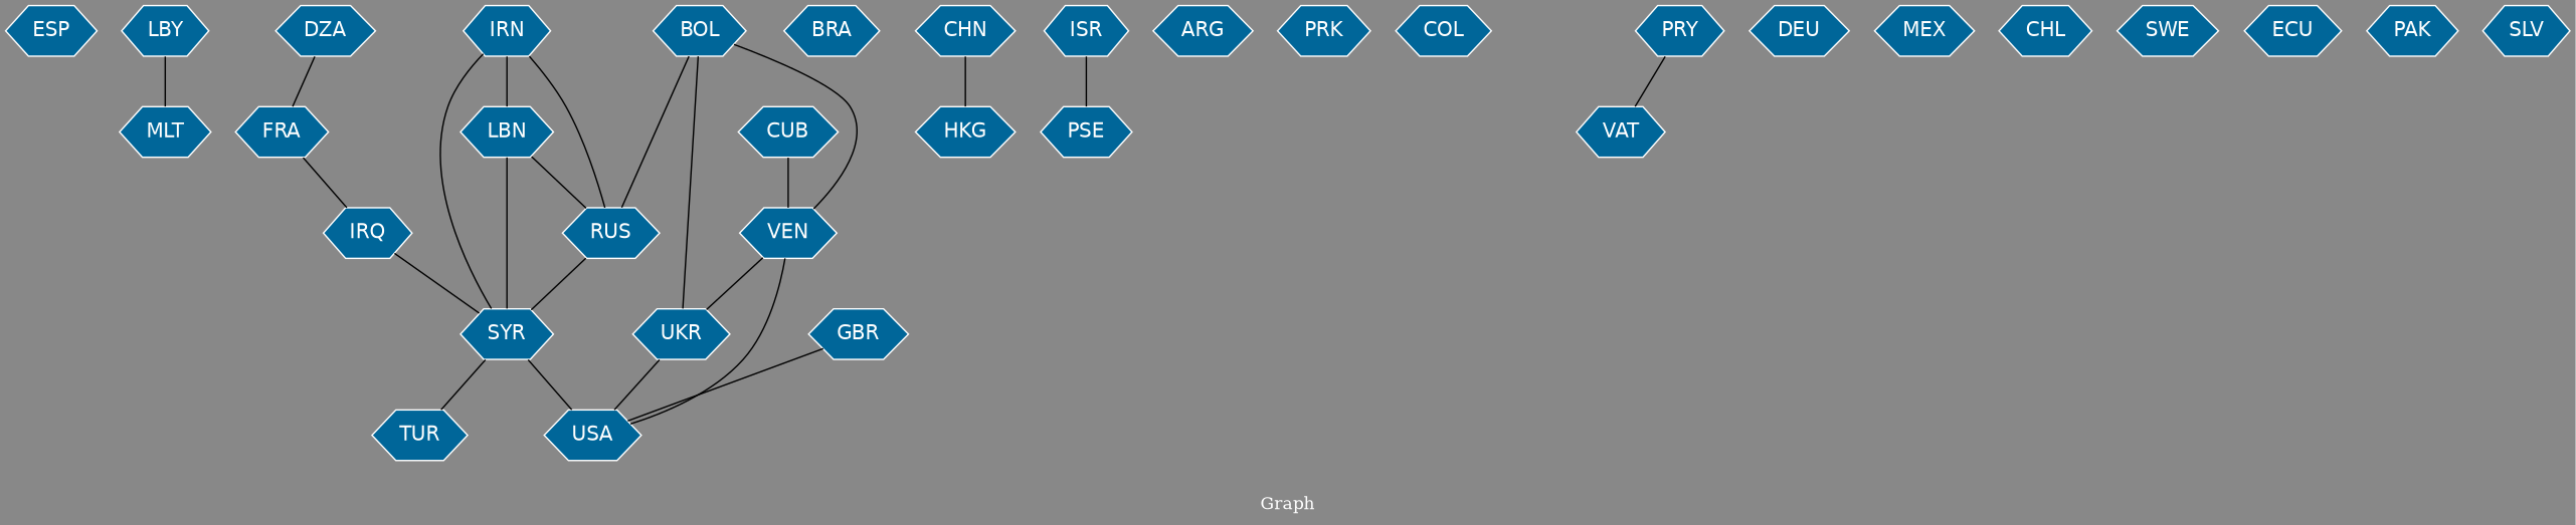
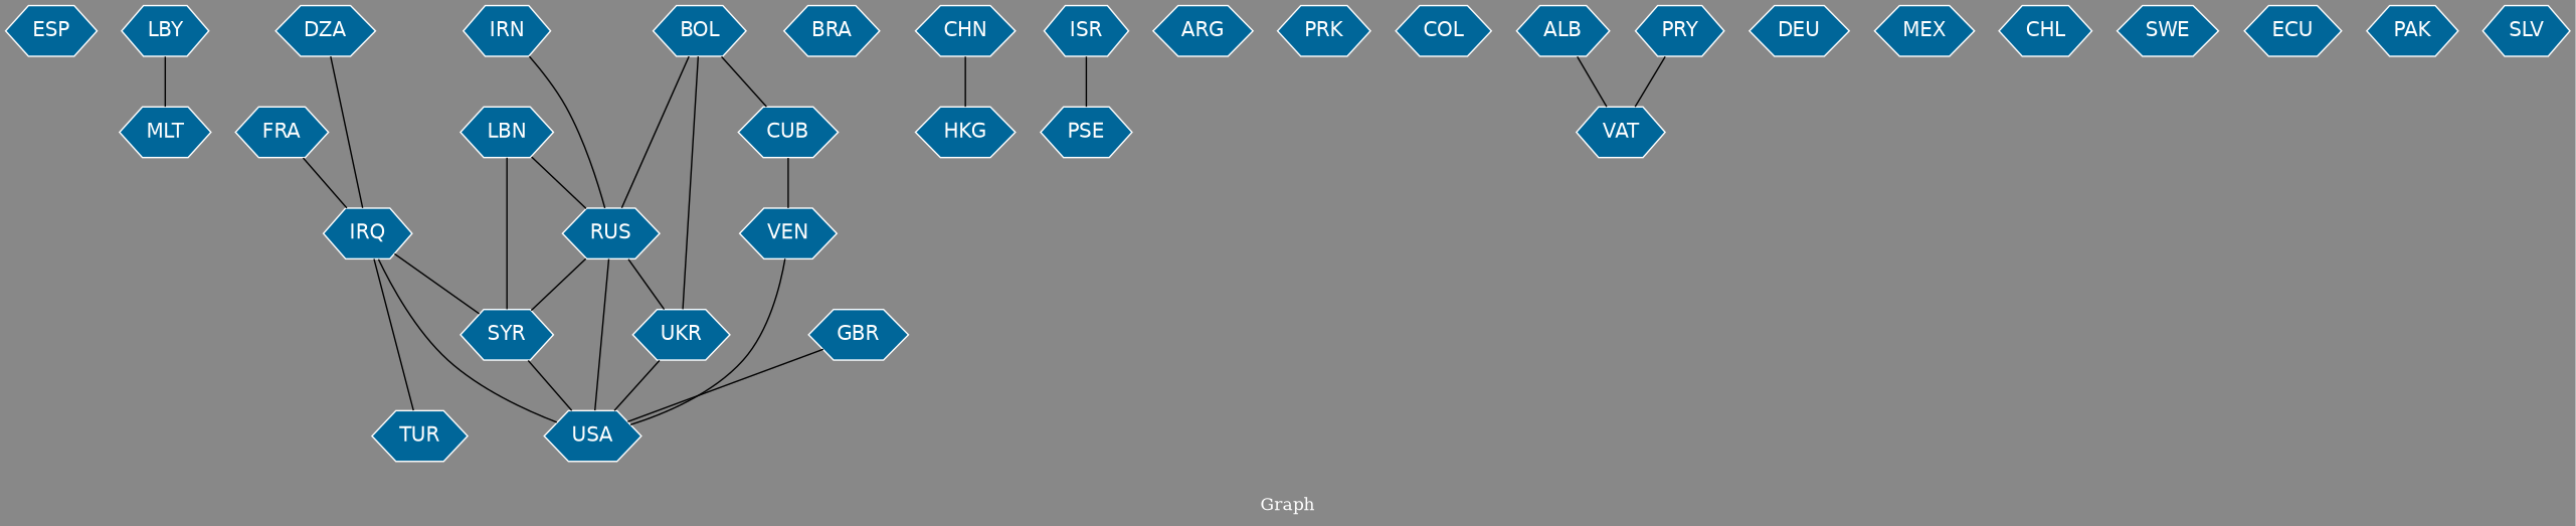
  graph {
    bgcolor="#888888"
    fontcolor=white
    fontsize=12
    label="Graph"
    node [color=white fillcolor="#006699" fontcolor=white fontname=Helvetica shape=hexagon style=filled]
    edge [arrowhead=open color=black fontcolor=white fontname=Courier fontsize=12 weight=1]
    n1 [label=ESP]
    n2 [label=LBY]
    n3 [label=MLT]
    n4 [label=RUS]
    n5 [label=UKR]
    n6 [label=USA]
    n7 [label=SYR]
    n8 [label=TUR]
    n9 [label=BOL]
    n10 [label=VEN]
    n11 [label=BRA]
    n12 [label=HKG]
    n13 [label=PSE]
    n14 [label=ARG]
    n15 [label=ISR]
    n16 [label=PRK]
    n17 [label=GBR]
    n18 [label=COL]
    n19 [label=CHN]
+   n20 [label=ALB]
    n21 [label=VAT]
    n22 [label=FRA]
    n23 [label=IRQ]
    n24 [label=DEU]
    n25 [label=MEX]
    n26 [label=IRN]
    n27 [label=LBN]
    n28 [label=CUB]
    n29 [label=CHL]
    n30 [label=PRY]
    n31 [label=SWE]
    n32 [label=DZA]
    n33 [label=ECU]
    n34 [label=PAK]
    n35 [label=SLV]
    n2 -- n3
-   n10 -- n5 [weight=7]
+   n4 -- n5 [weight=7]
+   n4 -- n6
    n4 -- n7
    n5 -- n6 [weight=2]
    n7 -- n6 [weight=2]
-   n7 -- n8
+   n23 -- n8
    n9 -- n4 [weight=2]
    n9 -- n5
-   n9 -- n10
+   n9 -- n28
    n10 -- n6
    n15 -- n13 [weight=3]
    n17 -- n6
    n19 -- n12
+   n20 -- n21
    n22 -- n23
+   n23 -- n6 [weight=2]
    n23 -- n7
    n26 -- n4
-   n26 -- n7
-   n26 -- n27
    n27 -- n4
    n27 -- n7
    n28 -- n10
    n30 -- n21
-   n32 -- n22
+   n32 -- n23
  }
